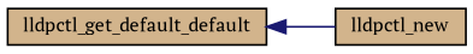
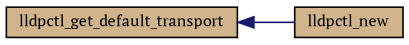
  digraph {
    rankdir=LR
    fontname="PT Serif"
    node [color=black fillcolor=tan fontname="PT Serif" fontsize=10 shape=record style=filled]
-   n1 [fontcolor=black height=0.2 label=lldpctl_get_default_default width=0.4]
+   n1 [fontcolor=black height=0.2 label=lldpctl_get_default_transport width=0.4]
    n2 [height=0.2 label=lldpctl_new width=0.4]
    n1 -> n2 [color=midnightblue dir=back fontname="PT Serif" fontsize=10 labelfontname=Helvetica labelfontsize=10 style=solid]
  }
